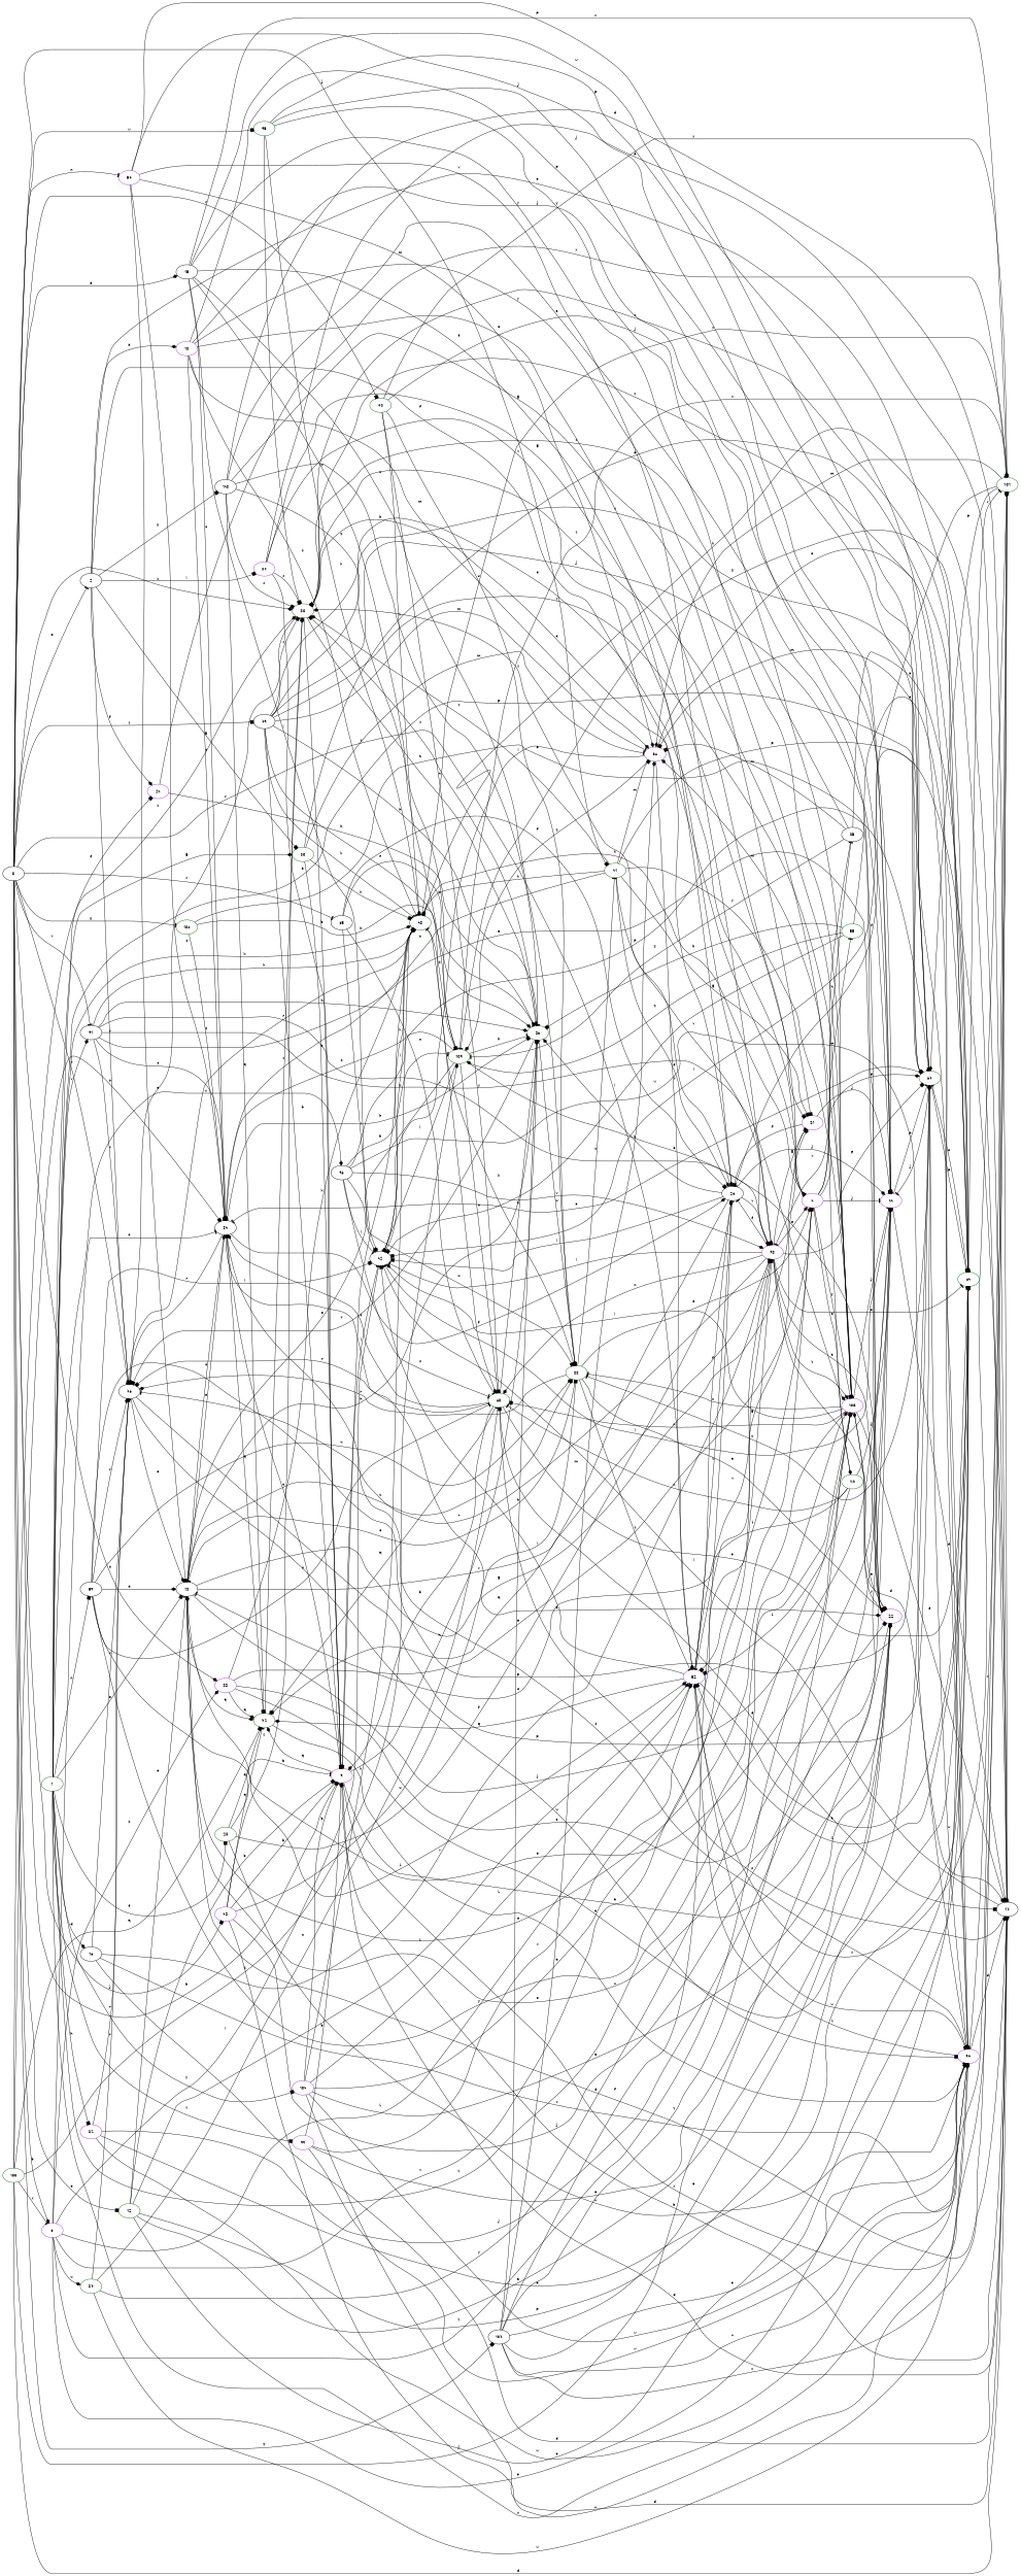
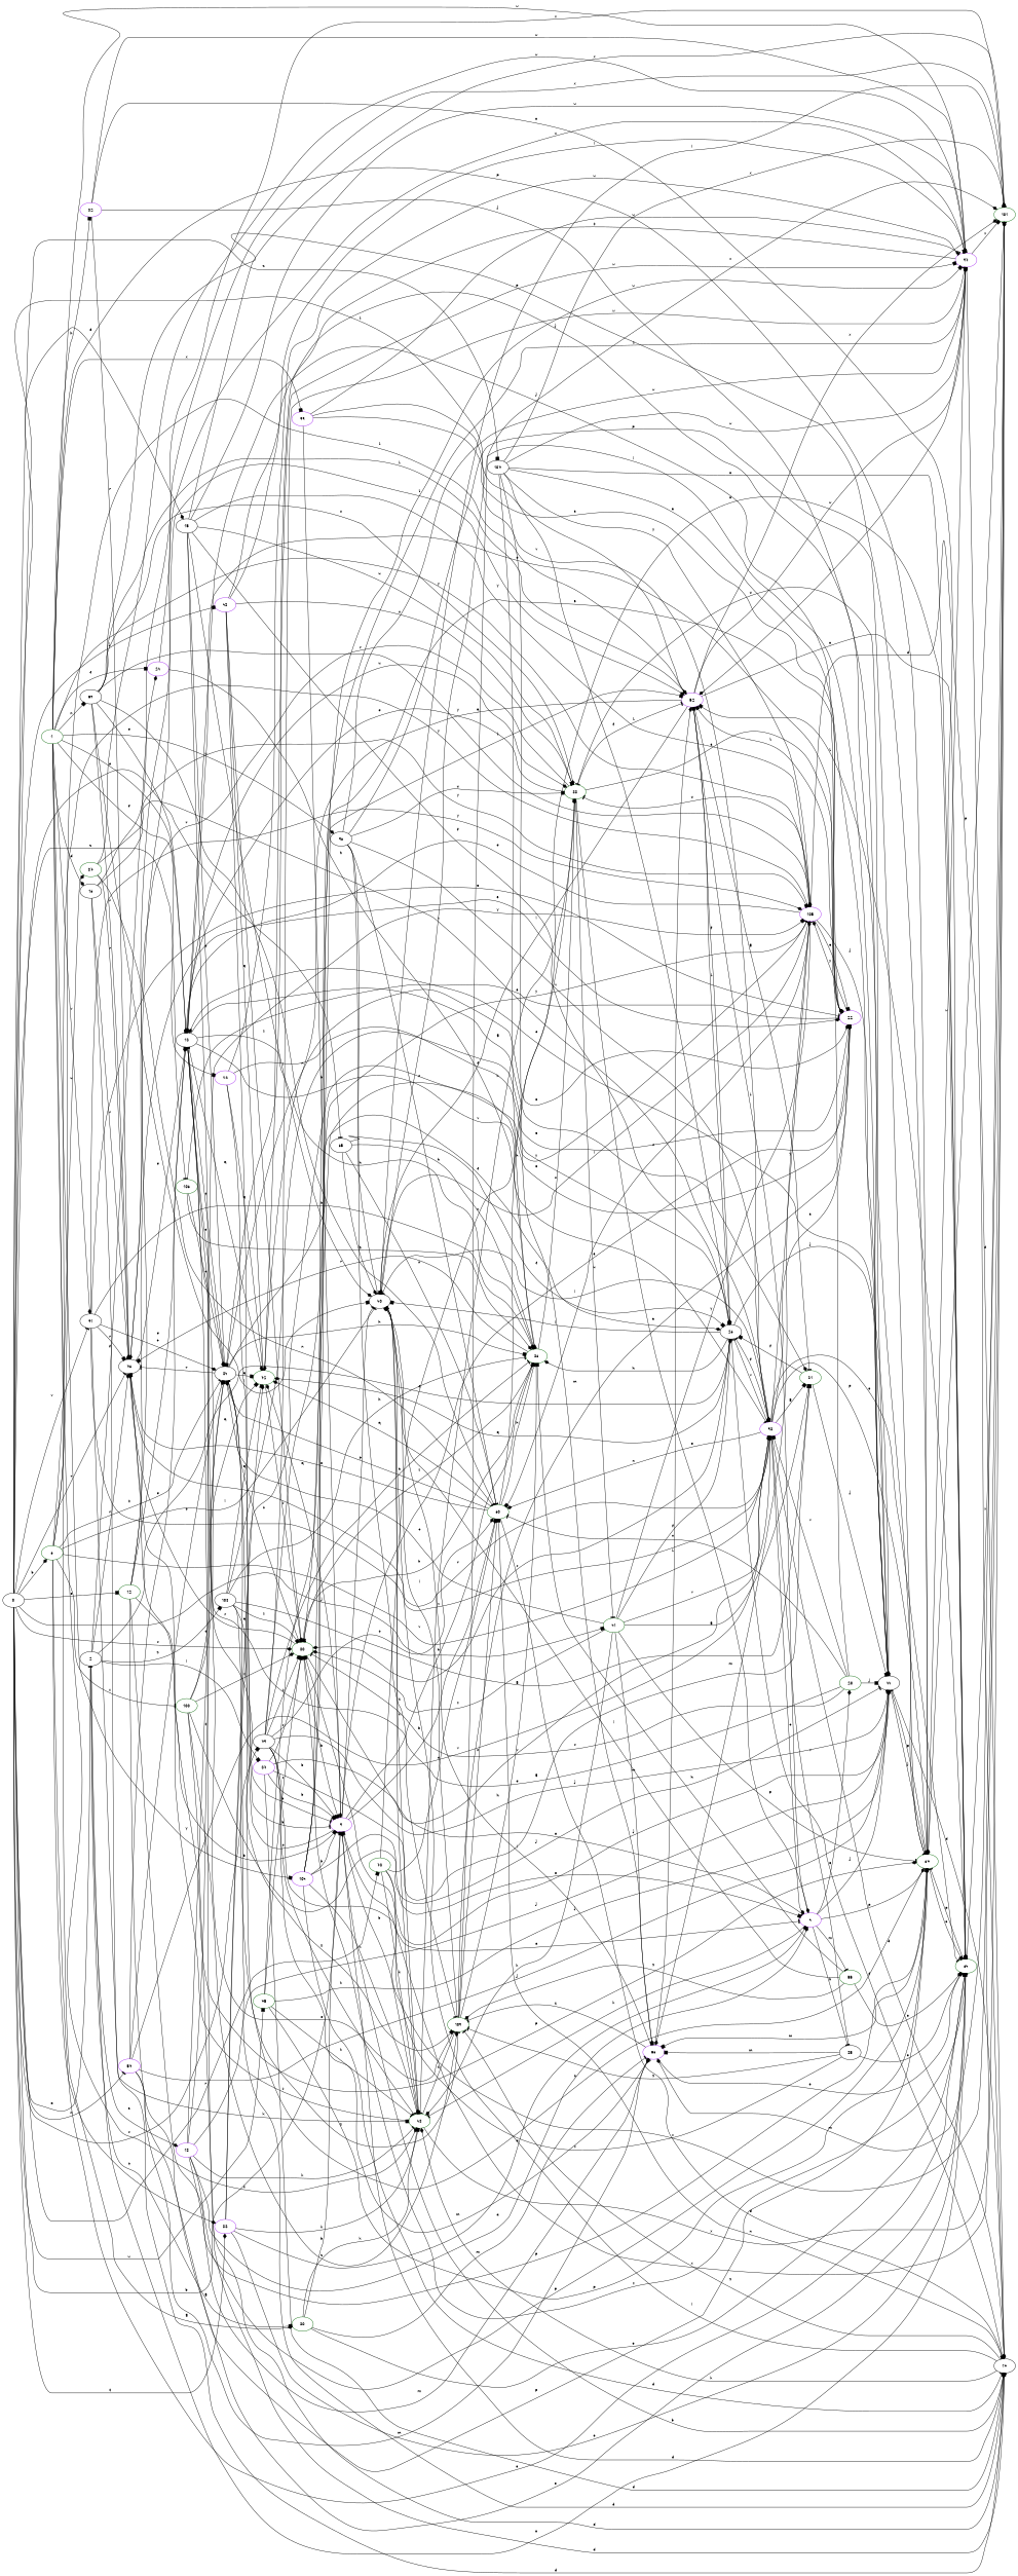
  strict digraph {
    fontname="Patrick Hand"
    rankdir=LR
    node [color=darkgreen fontname="Patrick Hand"]
    edge [arrowhead=diamond fontname="Patrick Hand"]
    0 [color=black]
    2 [color=black]
-   6 [color=purple]
+   6
    9 [color=purple]
    12
    15 [color=black]
    41
    43 [color=purple]
    52 [color=purple]
    57 [color=purple]
    73
    n12 [color=black label=65]
    76 [color=black]
    79 [color=black]
    80
    83 [color=purple]
    91 [color=black]
-   95
+   95 [label=75]
    106
    107 [color=black]
    24 [color=purple]
    30
    18 [color=purple]
    26 [color=black]
    37 [color=purple]
    64
-   108 [color=black label=148]
+   108 [color=black]
    105 [color=purple]
-   40 [color=black label=42]
+   40 [color=black]
    84 [color=black]
    87
    93 [color=purple]
    100
    17 [color=black]
    22 [color=purple]
    36
    72
    101
    13 [color=black]
    67
    97 [color=purple]
    88
    109
    48
-   31 [color=purple]
+   31
    56 [color=purple]
-   44 [color=purple]
+   44 [color=black]
    60
    4 [color=purple]
    1
    16 [color=black]
-   23
+   23 [color=purple]
    32 [color=purple]
    59 [color=black]
    96 [color=black]
    99 [color=purple]
    104 [color=purple]
    20
    35 [color=black]
    55
    0 -> 2 [arrowhead=tee label=a]
    0 -> 6 [label=b]
    0 -> 9 [arrowhead=box label=b]
    0 -> 12 [arrowhead=box label=c]
    0 -> 15 [label=d]
    0 -> 41 [arrowhead=box label=j]
    0 -> 43 [arrowhead=box label=j]
    0 -> 52 [label=l]
    0 -> 57 [arrowhead=tee label=n]
    0 -> 73 [arrowhead=box label=r]
    0 -> n12 [arrowhead=tee label=r]
    0 -> 76 [arrowhead=tee label=r]
    0 -> 79 [arrowhead=box label=s]
    0 -> 80 [label=s]
    0 -> 83 [label=t]
    0 -> 91 [arrowhead=tee label=v]
    0 -> 95 [arrowhead=box label=w]
    0 -> 106 [arrowhead=tee label=z]
    0 -> 107 [arrowhead=box label=z]
    2 -> 76 [label=r]
    2 -> 24 [label=f]
    2 -> 30 [arrowhead=box label=g]
    2 -> 18 [label=e]
    2 -> 26 [arrowhead=tee label=f]
    2 -> 37 [arrowhead=box label=i]
    2 -> 64 [arrowhead=tee label=o]
    2 -> 108 [arrowhead=box label=z]
    6 -> 52 [label=l]
    6 -> 83 [label=t]
    6 -> 64 [arrowhead=box label=o]
    6 -> 105 [arrowhead=tee label=y]
    6 -> 40 [arrowhead=tee label=i]
    6 -> 84 [arrowhead=tee label=t]
    6 -> 87 [label=u]
    6 -> 93 [arrowhead=box label=v]
-   100 -> 6 [arrowhead=tee label=x]
+   6 -> 100 [arrowhead=tee label=x]
    9 -> 40 [arrowhead=tee label=i]
    9 -> 84 [arrowhead=tee label=t]
    9 -> 17 [label=d]
    9 -> 22 [label=e]
    9 -> 36 [arrowhead=tee label=h]
    9 -> 72 [label=q]
    9 -> 101 [label=x]
    12 -> 9 [arrowhead=box label=b]
    12 -> 52 [label=l]
    12 -> 64 [arrowhead=box label=o]
    12 -> 22 [label=e]
    12 -> 13 [arrowhead=tee label=c]
    12 -> 67 [label=p]
    15 -> 26 [label=f]
    15 -> 105 [arrowhead=tee label=y]
    15 -> 40 [label=i]
    15 -> 84 [arrowhead=tee label=t]
    15 -> 101 [label=x]
    15 -> 97 [arrowhead=box label=w]
    15 -> 88 [arrowhead=box label=u]
    15 -> 109 [arrowhead=box label=z]
    41 -> 80 [label=s]
    41 -> 26 [label=f]
    41 -> 105 [arrowhead=tee label=y]
    41 -> 84 [arrowhead=tee label=t]
    41 -> 93 [label=v]
    41 -> 67 [arrowhead=tee label=p]
    41 -> 48 [label=k]
    41 -> 31 [arrowhead=box label=g]
    41 -> 56 [arrowhead=box label=m]
    43 -> 9 [arrowhead=tee label=b]
    43 -> 80 [label=s]
    43 -> 72 [arrowhead=tee label=q]
-   43 -> 97 [arrowhead=box label=w]
+   43 -> 97 [arrowhead=box label=i]
    43 -> 88 [arrowhead=box label=u]
    43 -> 44 [arrowhead=box label=j]
    52 -> 26 [label=f]
    52 -> 64 [arrowhead=box label=o]
    52 -> 40 [arrowhead=box label=i]
-   52 -> 93 [arrowhead=box label=v]
+   20 -> 93 [arrowhead=box label=v]
    52 -> 72 [label=q]
    52 -> 101 [label=x]
    52 -> 97 [arrowhead=box label=w]
    52 -> 31 [arrowhead=tee label=g]
    57 -> 84 [label=t]
    57 -> 93 [arrowhead=box label=v]
    57 -> 13 [arrowhead=box label=c]
    57 -> 67 [arrowhead=box label=p]
    57 -> 56 [label=m]
    57 -> 44 [arrowhead=box label=j]
    73 -> 101 [label=x]
    73 -> 88 [arrowhead=box label=u]
    73 -> 48 [label=k]
    73 -> 44 [label=j]
    73 -> 60 [arrowhead=box label=n]
    n12 -> 26 [arrowhead=box label=f]
    n12 -> 40 [label=i]
    n12 -> 36 [arrowhead=tee label=h]
    n12 -> 60 [arrowhead=tee label=n]
    76 -> 13 [label=c]
    76 -> 67 [label=p]
    76 -> 97 [arrowhead=box label=w]
    79 -> 9 [arrowhead=box label=b]
    79 -> 80 [arrowhead=box label=s]
    79 -> 105 [arrowhead=tee label=y]
    79 -> 36 [arrowhead=tee label=h]
    79 -> 97 [arrowhead=tee label=w]
    79 -> 48 [arrowhead=tee label=k]
    79 -> 56 [arrowhead=tee label=m]
    79 -> 44 [arrowhead=tee label=j]
-   79 -> 60 [label=n]
+   79 -> 60 [label=t]
    79 -> 4 [arrowhead=tee label=a]
    80 -> 9 [arrowhead=box label=b]
    80 -> 76 [label=r]
    80 -> 36 [label=h]
    80 -> 4 [arrowhead=tee label=a]
    83 -> 64 [arrowhead=tee label=o]
    83 -> 22 [arrowhead=box label=e]
    83 -> 72 [label=q]
    83 -> 48 [arrowhead=box label=k]
    83 -> 4 [arrowhead=box label=a]
    91 -> 76 [arrowhead=box label=r]
    91 -> 105 [label=y]
    91 -> 84 [label=t]
    91 -> 93 [arrowhead=box label=v]
    91 -> 22 [arrowhead=tee label=e]
    91 -> 36 [label=h]
    91 -> 48 [arrowhead=box label=k]
    95 -> 80 [arrowhead=box label=s]
    95 -> 105 [arrowhead=tee label=y]
    95 -> 67 [arrowhead=box label=p]
    95 -> 48 [arrowhead=tee label=k]
    95 -> 44 [arrowhead=tee label=j]
    106 -> 84 [label=t]
    106 -> 22 [arrowhead=tee label=e]
    106 -> 36 [label=h]
    107 -> 26 [arrowhead=tee label=f]
    107 -> 64 [label=o]
    107 -> 105 [label=y]
    107 -> 22 [arrowhead=box label=e]
    107 -> 36 [arrowhead=tee label=h]
    107 -> 101 [label=x]
    107 -> 97 [arrowhead=tee label=w]
    107 -> 56 [label=m]
    24 -> 36 [label=h]
    24 -> 101 [arrowhead=tee label=x]
    30 -> 9 [arrowhead=tee label=b]
    30 -> 64 [arrowhead=box label=o]
    30 -> 48 [arrowhead=box label=k]
    30 -> 56 [arrowhead=tee label=m]
    18 -> 105 [arrowhead=box label=y]
    18 -> 84 [arrowhead=tee label=t]
    18 -> 67 [arrowhead=tee label=p]
    18 -> 48 [arrowhead=tee label=k]
    18 -> 56 [label=m]
    18 -> 44 [arrowhead=box label=j]
    18 -> 4 [label=a]
    26 -> 52 [arrowhead=tee label=l]
    26 -> 80 [label=s]
    26 -> 40 [arrowhead=box label=i]
    26 -> 93 [arrowhead=tee label=v]
    26 -> 36 [label=h]
    26 -> 72 [label=q]
    26 -> 44 [label=j]
    37 -> 9 [arrowhead=box label=b]
    37 -> 80 [arrowhead=box label=s]
    37 -> 93 [label=v]
    37 -> 17 [arrowhead=tee label=d]
    37 -> 31 [arrowhead=box label=g]
    64 -> 52 [arrowhead=box label=l]
    64 -> 80 [arrowhead=box label=s]
    64 -> 101 [arrowhead=tee label=x]
    64 -> 67 [arrowhead=tee label=p]
    108 -> 80 [arrowhead=box label=s]
    108 -> 17 [label=d]
    108 -> 22 [arrowhead=box label=e]
    108 -> 36 [arrowhead=tee label=h]
    108 -> 72 [arrowhead=box label=q]
    108 -> 109 [arrowhead=tee label=z]
    108 -> 31 [arrowhead=box label=g]
    105 -> 40 [label=i]
    105 -> 17 [label=d]
    105 -> 22 [arrowhead=box label=e]
    105 -> 13 [label=c]
    105 -> 88 [arrowhead=tee label=u]
    105 -> 56 [label=m]
    105 -> 44 [arrowhead=tee label=j]
    105 -> 60 [arrowhead=box label=n]
    40 -> 48 [arrowhead=box label=k]
    84 -> 76 [arrowhead=tee label=r]
    84 -> 26 [label=f]
    84 -> 22 [label=e]
    84 -> 36 [arrowhead=box label=h]
    84 -> 72 [arrowhead=box label=q]
    84 -> 13 [arrowhead=tee label=c]
    87 -> 76 [arrowhead=tee label=r]
    87 -> 105 [arrowhead=box label=y]
    87 -> 97 [label=w]
    87 -> 60 [arrowhead=tee label=n]
    93 -> 76 [arrowhead=tee label=r]
    93 -> 26 [arrowhead=tee label=f]
    93 -> 64 [arrowhead=tee label=o]
    93 -> 105 [label=y]
    93 -> 40 [arrowhead=tee label=i]
    93 -> 17 [label=d]
    93 -> 22 [arrowhead=box label=e]
    93 -> 67 [arrowhead=box label=p]
    93 -> 31 [arrowhead=box label=g]
    93 -> 60 [label=n]
-   93 -> 4 [label=a]
+   93 -> 4 [label=t]
    100 -> 80 [label=s]
    100 -> 84 [arrowhead=box label=t]
    100 -> 17 [arrowhead=tee label=d]
    100 -> 72 [arrowhead=box label=q]
    100 -> 109 [label=z]
    100 -> 44 [arrowhead=tee label=j]
    17 -> 9 [label=b]
    17 -> 26 [arrowhead=tee label=f]
    17 -> 40 [arrowhead=tee label=i]
    17 -> 109 [arrowhead=tee label=z]
    17 -> 48 [label=k]
    17 -> 60 [arrowhead=box label=n]
    22 -> 105 [label=y]
    22 -> 13 [label=c]
    36 -> 76 [arrowhead=box label=r]
    36 -> 80 [arrowhead=box label=s]
    36 -> 88 [label=u]
    72 -> 80 [arrowhead=box label=s]
    72 -> 97 [arrowhead=box label=w]
    101 -> 40 [arrowhead=box label=i]
    101 -> 67 [label=p]
    101 -> 56 [label=m]
    13 -> 84 [label=t]
    13 -> 93 [arrowhead=tee label=v]
    13 -> 17 [arrowhead=box label=d]
    13 -> 36 [label=h]
    13 -> 72 [label=q]
    13 -> 88 [label=u]
    13 -> 31 [label=g]
    13 -> 44 [label=j]
    67 -> 64 [arrowhead=box label=o]
    67 -> 84 [arrowhead=tee label=t]
    67 -> 97 [label=w]
    67 -> 88 [arrowhead=tee label=u]
    67 -> 56 [arrowhead=box label=m]
    67 -> 44 [arrowhead=tee label=j]
    97 -> 52 [label=l]
    97 -> 80 [arrowhead=tee label=s]
    97 -> 84 [arrowhead=box label=t]
    97 -> 17 [label=d]
    97 -> 101 [arrowhead=box label=x]
    88 -> 41 [arrowhead=tee label=u]
    88 -> 52 [arrowhead=tee label=l]
    88 -> 76 [label=r]
    88 -> 22 [arrowhead=tee label=e]
    88 -> 13 [arrowhead=tee label=c]
    88 -> 48 [arrowhead=tee label=k]
    88 -> 4 [label=a]
    109 -> 40 [arrowhead=tee label=i]
-   109 -> 84 [label=t]
+   80 -> 84 [label=t]
    109 -> 22 [label=e]
    109 -> 36 [arrowhead=tee label=h]
    109 -> 101 [label=x]
    109 -> 13 [arrowhead=tee label=c]
    109 -> 60 [arrowhead=tee label=n]
    48 -> 9 [arrowhead=box label=b]
-   48 -> 76 [arrowhead=box label=r]
+   48 -> 76 [arrowhead=box label=s]
    48 -> 40 [arrowhead=box label=i]
    48 -> 101 [arrowhead=tee label=x]
    48 -> 109 [arrowhead=tee label=z]
    31 -> 26 [arrowhead=box label=f]
    31 -> 44 [arrowhead=box label=j]
    56 -> 52 [label=l]
    56 -> 64 [arrowhead=box label=o]
    56 -> 40 [arrowhead=tee label=i]
-   56 -> 109 [label=z]
+   56 -> 109 [arrowhead=tee label=z]
    44 -> 40 [arrowhead=tee label=i]
    44 -> 17 [label=d]
    44 -> 13 [label=c]
    44 -> 67 [arrowhead=tee label=p]
-   60 -> 9 [label=b]
-   60 -> 76 [arrowhead=box label=r]
+   9 -> 60 [label=b]
+   60 -> 76 [arrowhead=box label=o]
    60 -> 64 [arrowhead=tee label=o]
    60 -> 84 [label=t]
    60 -> 17 [arrowhead=box label=d]
    60 -> 36 [arrowhead=box label=h]
    60 -> 72 [label=q]
    4 -> 52 [arrowhead=box label=l]
-   4 -> 105 [arrowhead=box label=y]
    4 -> 67 [label=p]
    4 -> 48 [arrowhead=tee label=k]
    4 -> 44 [arrowhead=tee label=j]
    4 -> 20 [label=e]
    4 -> 35 [arrowhead=tee label=h]
    4 -> 55 [arrowhead=tee label=m]
    1 -> 91 [label=v]
    1 -> 24 [arrowhead=box label=f]
    1 -> 30 [label=g]
    1 -> 105 [label=y]
    1 -> 13 [arrowhead=box label=c]
    1 -> 67 [arrowhead=box label=p]
    1 -> 97 [label=w]
    1 -> 48 [label=k]
    1 -> 16 [label=d]
    1 -> 23 [arrowhead=box label=f]
    1 -> 32 [arrowhead=box label=h]
    1 -> 59 [arrowhead=box label=n]
    1 -> 96 [label=w]
    1 -> 99 [arrowhead=box label=x]
    1 -> 104 [arrowhead=box label=y]
    16 -> 76 [arrowhead=tee label=r]
    16 -> 93 [label=v]
    16 -> 17 [arrowhead=tee label=d]
    16 -> 101 [arrowhead=tee label=x]
    23 -> 9 [arrowhead=tee label=b]
    23 -> 26 [label=f]
    23 -> 72 [arrowhead=tee label=q]
    23 -> 97 [label=w]
    32 -> 76 [arrowhead=box label=r]
    32 -> 64 [arrowhead=box label=o]
    32 -> 97 [arrowhead=tee label=w]
    32 -> 44 [label=j]
    59 -> 52 [label=l]
    59 -> 76 [label=r]
    59 -> 105 [label=y]
    59 -> 40 [arrowhead=box label=i]
    59 -> 13 [label=c]
    59 -> 67 [label=p]
    59 -> 88 [label=u]
    59 -> 60 [arrowhead=tee label=n]
    96 -> 40 [arrowhead=tee label=i]
    96 -> 93 [label=v]
    96 -> 67 [arrowhead=tee label=p]
    96 -> 97 [arrowhead=box label=w]
    96 -> 88 [arrowhead=box label=u]
    96 -> 109 [arrowhead=tee label=z]
    96 -> 60 [arrowhead=tee label=n]
    99 -> 9 [label=b]
    99 -> 93 [arrowhead=box label=v]
    99 -> 22 [label=e]
    99 -> 97 [arrowhead=tee label=w]
    104 -> 9 [arrowhead=tee label=b]
    104 -> 52 [arrowhead=box label=l]
    104 -> 17 [arrowhead=tee label=d]
    104 -> 22 [label=e]
    104 -> 97 [arrowhead=box label=w]
    104 -> 48 [arrowhead=tee label=k]
    104 -> 4 [arrowhead=box label=a]
    20 -> 52 [arrowhead=box label=l]
    20 -> 80 [arrowhead=tee label=s]
    20 -> 13 [arrowhead=tee label=c]
    20 -> 44 [arrowhead=box label=j]
    20 -> 60 [arrowhead=tee label=n]
    35 -> 80 [arrowhead=box label=s]
    35 -> 64 [arrowhead=tee label=o]
    35 -> 93 [arrowhead=tee label=v]
    35 -> 109 [arrowhead=tee label=z]
    35 -> 56 [arrowhead=box label=m]
    55 -> 64 [label=o]
    55 -> 40 [arrowhead=box label=i]
    55 -> 36 [arrowhead=box label=h]
    55 -> 109 [label=z]
  }
